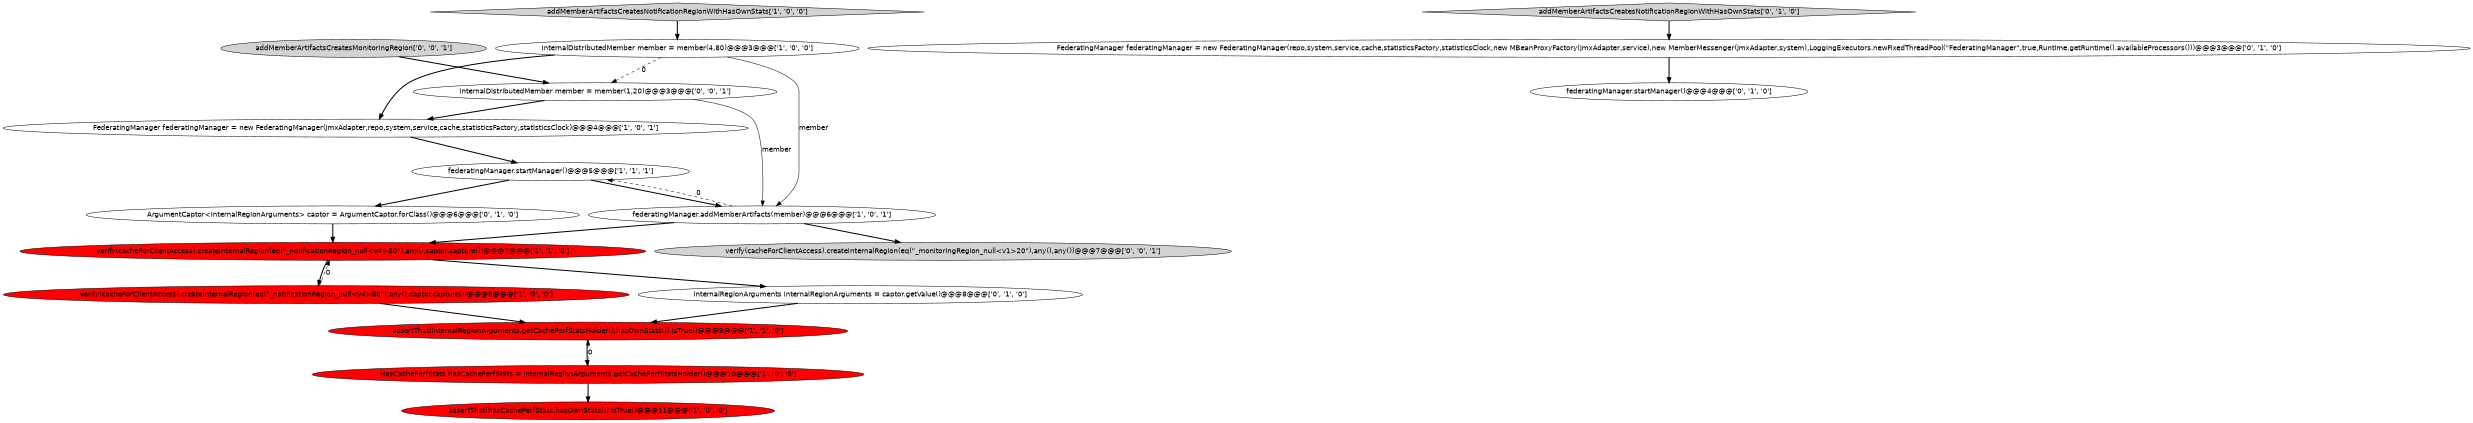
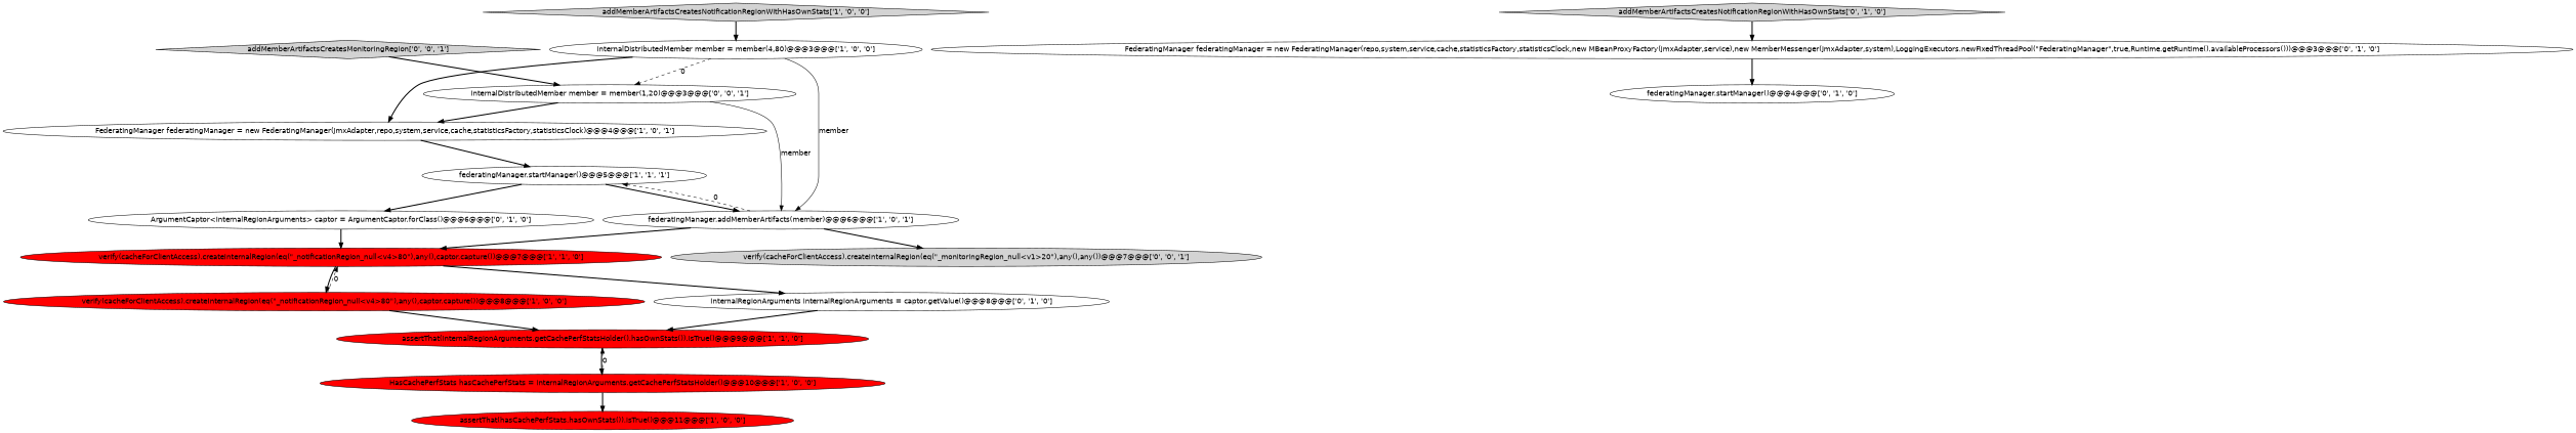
  digraph {
    fontname="DejaVu Sans"
    node [fillcolor=white fontname="DejaVu Sans" shape=ellipse style=filled]
    edge [fontname="DejaVu Sans" style=bold]
    n1 [label="federatingManager.startManager()@@@5@@@['1', '1', '1']"]
    n2 [label="federatingManager.addMemberArtifacts(member)@@@6@@@['1', '0', '1']"]
    n3 [label="ArgumentCaptor<InternalRegionArguments> captor = ArgumentCaptor.forClass()@@@6@@@['0', '1', '0']"]
    n4 [fillcolor=red label="verify(cacheForClientAccess).createInternalRegion(eq(\"_notificationRegion_null<v4>80\"),any(),captor.capture())@@@7@@@['1', '1', '0']"]
    n5 [fillcolor=lightgray label="verify(cacheForClientAccess).createInternalRegion(eq(\"_monitoringRegion_null<v1>20\"),any(),any())@@@7@@@['0', '0', '1']"]
    n6 [fillcolor=lightgray label="addMemberArtifactsCreatesNotificationRegionWithHasOwnStats['1', '0', '0']" shape=diamond]
    n7 [label="InternalDistributedMember member = member(4,80)@@@3@@@['1', '0', '0']"]
    n8 [label="InternalDistributedMember member = member(1,20)@@@3@@@['0', '0', '1']"]
    n9 [label="FederatingManager federatingManager = new FederatingManager(jmxAdapter,repo,system,service,cache,statisticsFactory,statisticsClock)@@@4@@@['1', '0', '1']"]
    n10 [fillcolor=red label="verify(cacheForClientAccess).createInternalRegion(eq(\"_notificationRegion_null<v4>80\"),any(),captor.capture())@@@8@@@['1', '0', '0']"]
    n11 [fillcolor=red label="assertThat(internalRegionArguments.getCachePerfStatsHolder().hasOwnStats()).isTrue()@@@9@@@['1', '1', '0']"]
    n12 [fillcolor=red label="HasCachePerfStats hasCachePerfStats = internalRegionArguments.getCachePerfStatsHolder()@@@10@@@['1', '0', '0']"]
    n13 [label="InternalRegionArguments internalRegionArguments = captor.getValue()@@@8@@@['0', '1', '0']"]
    n14 [fillcolor=red label="assertThat(hasCachePerfStats.hasOwnStats()).isTrue()@@@11@@@['1', '0', '0']"]
-   n15 [fillcolor=lightgray label="addMemberArtifactsCreatesMonitoringRegion['0', '0', '1']"]
+   n15 [fillcolor=lightgray label="addMemberArtifactsCreatesMonitoringRegion['0', '0', '1']" shape=diamond]
    n16 [label="federatingManager.startManager()@@@4@@@['0', '1', '0']"]
    n17 [label="FederatingManager federatingManager = new FederatingManager(repo,system,service,cache,statisticsFactory,statisticsClock,new MBeanProxyFactory(jmxAdapter,service),new MemberMessenger(jmxAdapter,system),LoggingExecutors.newFixedThreadPool(\"FederatingManager\",true,Runtime.getRuntime().availableProcessors()))@@@3@@@['0', '1', '0']"]
    n18 [fillcolor=lightgray label="addMemberArtifactsCreatesNotificationRegionWithHasOwnStats['0', '1', '0']" shape=diamond]
    n1 -> n2
    n1 -> n3
    n2 -> n1 [label=0 style=dashed]
    n2 -> n4
    n2 -> n5
    n3 -> n4
    n4 -> n10
    n4 -> n13
    n6 -> n7
    n7 -> n2 [label=member style=solid]
    n7 -> n8 [label=0 style=dashed]
    n7 -> n9
    n8 -> n2 [label=member style=solid]
    n8 -> n9
    n9 -> n1
    n10 -> n4 [label=0 style=dashed]
    n10 -> n11
    n11 -> n12
    n12 -> n11 [label=0 style=dashed]
    n12 -> n14
    n13 -> n11
    n15 -> n8
    n17 -> n16
    n18 -> n17
  }
